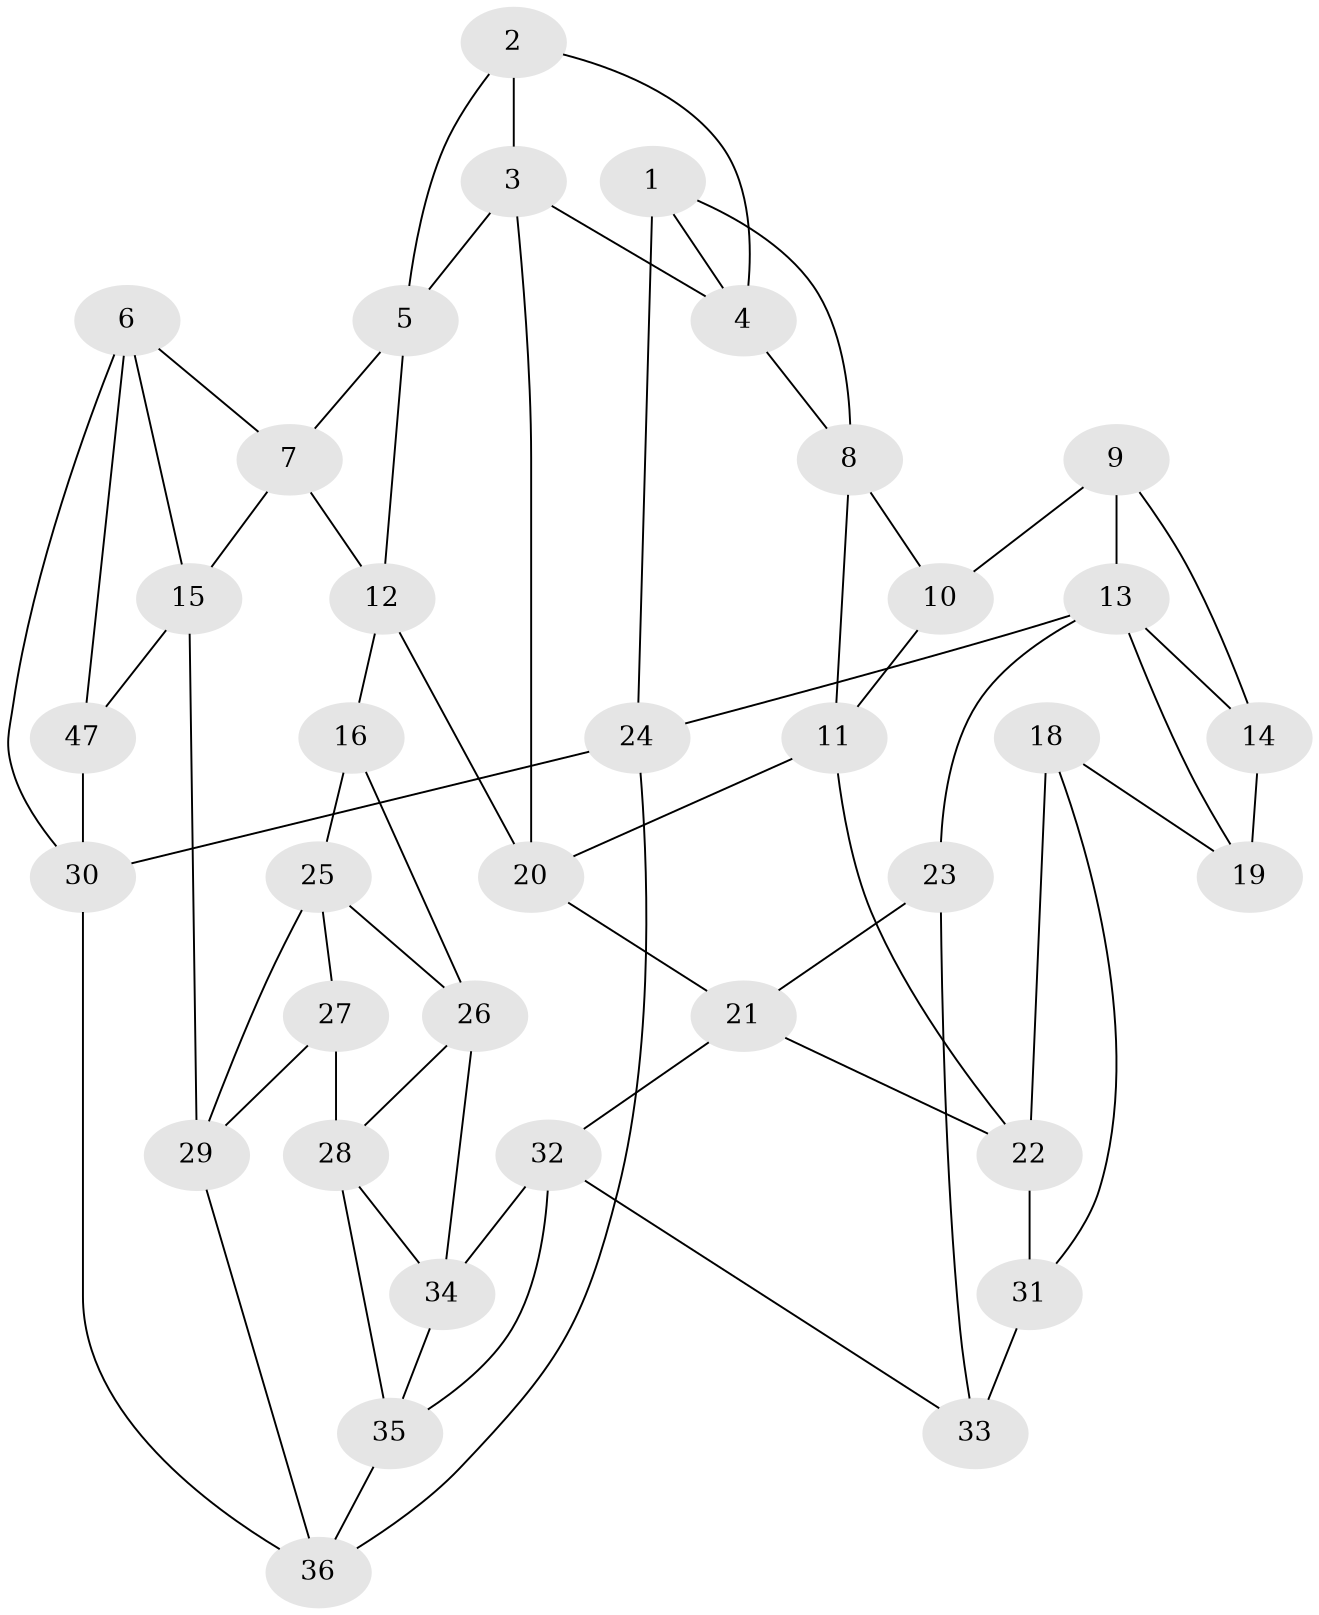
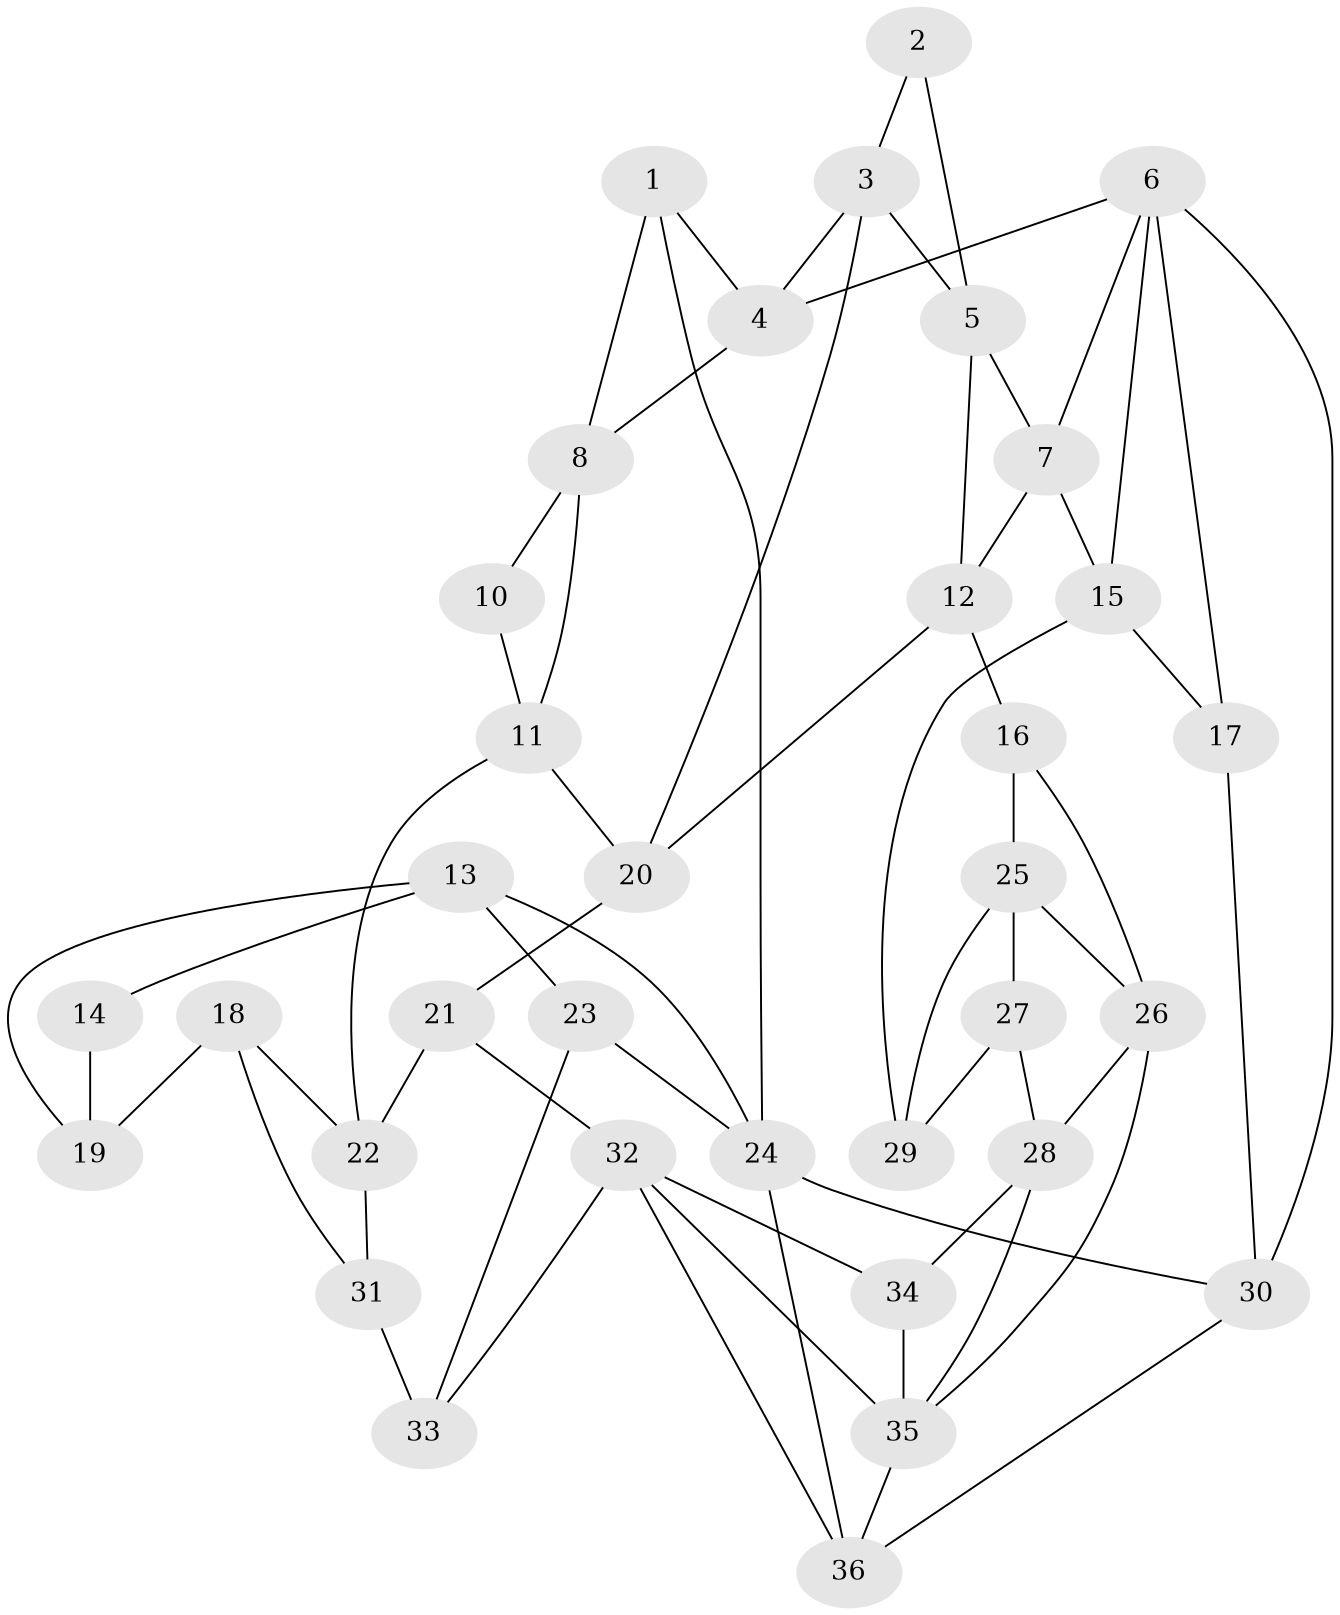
  graph {
    node [color=gray90 style=filled]
    edge [weight=1.0]
    1
    4
    8
    24
    10
    11
    30
    36
    2
    3
    5
    20
    7
    12
    21
    15
    16
    6
-   17 [label=47]
+   17
    29
    22
-   9
    13
    14
    19
    23
    31
    25
    26
    33
    27
    28
    34
    18
    32
    35
    1 -- 4
    1 -- 8
    1 -- 24
    4 -- 8
    8 -- 10
    8 -- 11
    24 -- 30 [weight=2.0]
    24 -- 36
    10 -- 11
    11 -- 20
    11 -- 22
    30 -- 36
-   2 -- 4
+   6 -- 4
    2 -- 3
    2 -- 5
    3 -- 4
    3 -- 5
    3 -- 20
    5 -- 7
    5 -- 12
    20 -- 21
    7 -- 12
    7 -- 15
    12 -- 20
    12 -- 16
    21 -- 22
    21 -- 32
    15 -- 17
    15 -- 29
    16 -- 25
    16 -- 26
    6 -- 30
    6 -- 7
    6 -- 15
    6 -- 17
    17 -- 30 [weight=2.0]
-   29 -- 36
+   32 -- 36
    22 -- 31
-   9 -- 10
-   9 -- 13
-   9 -- 14
    13 -- 24
    13 -- 14
    13 -- 19
    13 -- 23
    14 -- 19 [weight=2.0]
-   23 -- 21
+   23 -- 24
    23 -- 33
    31 -- 33 [weight=2.0]
    25 -- 29
    25 -- 26
    25 -- 27
    26 -- 28
-   26 -- 34
+   26 -- 35
    27 -- 29
    27 -- 28
    28 -- 34
    28 -- 35
    34 -- 35
    18 -- 22
    18 -- 19
    18 -- 31
    32 -- 33
    32 -- 34
    32 -- 35
    35 -- 36
  }
